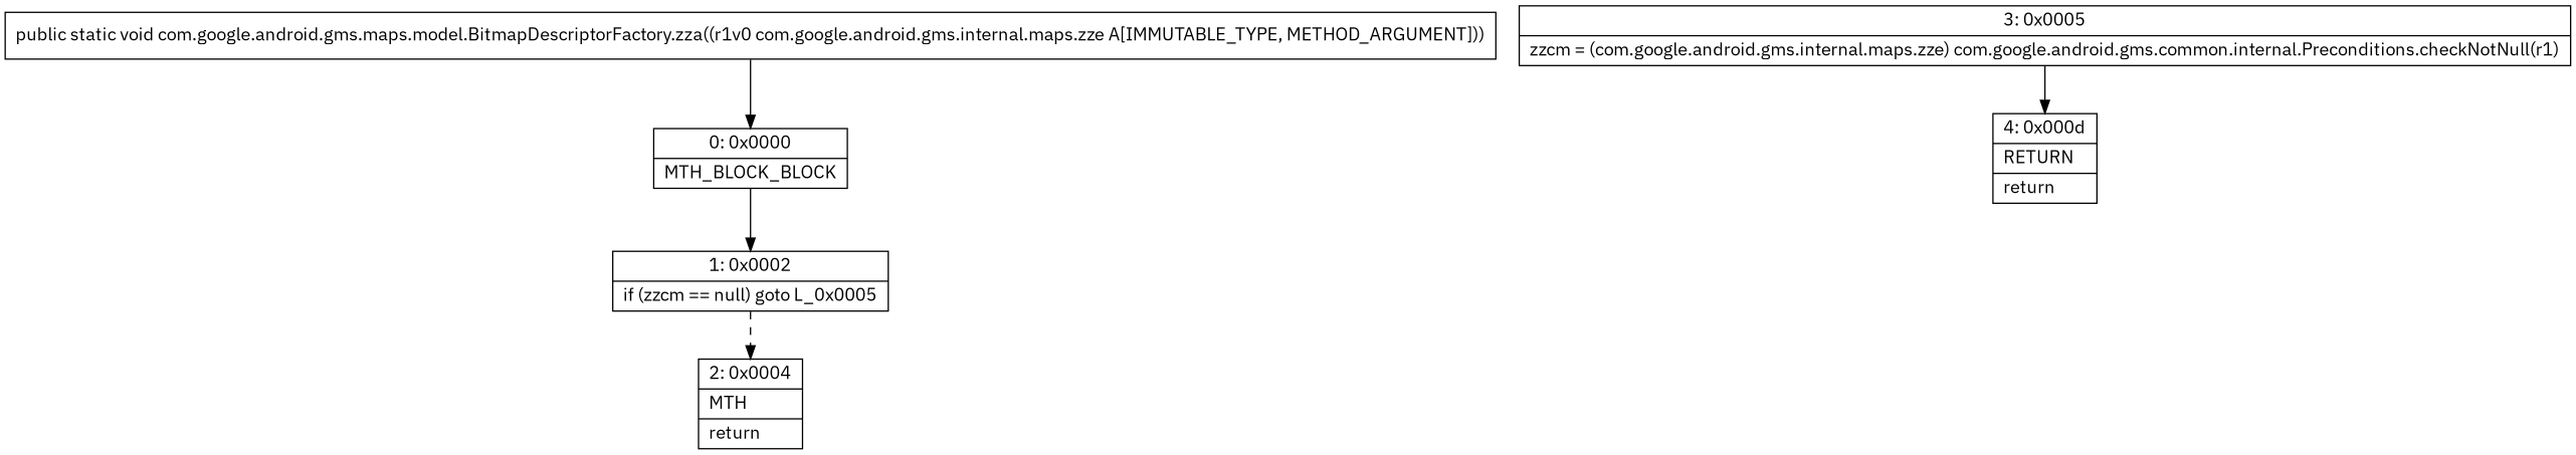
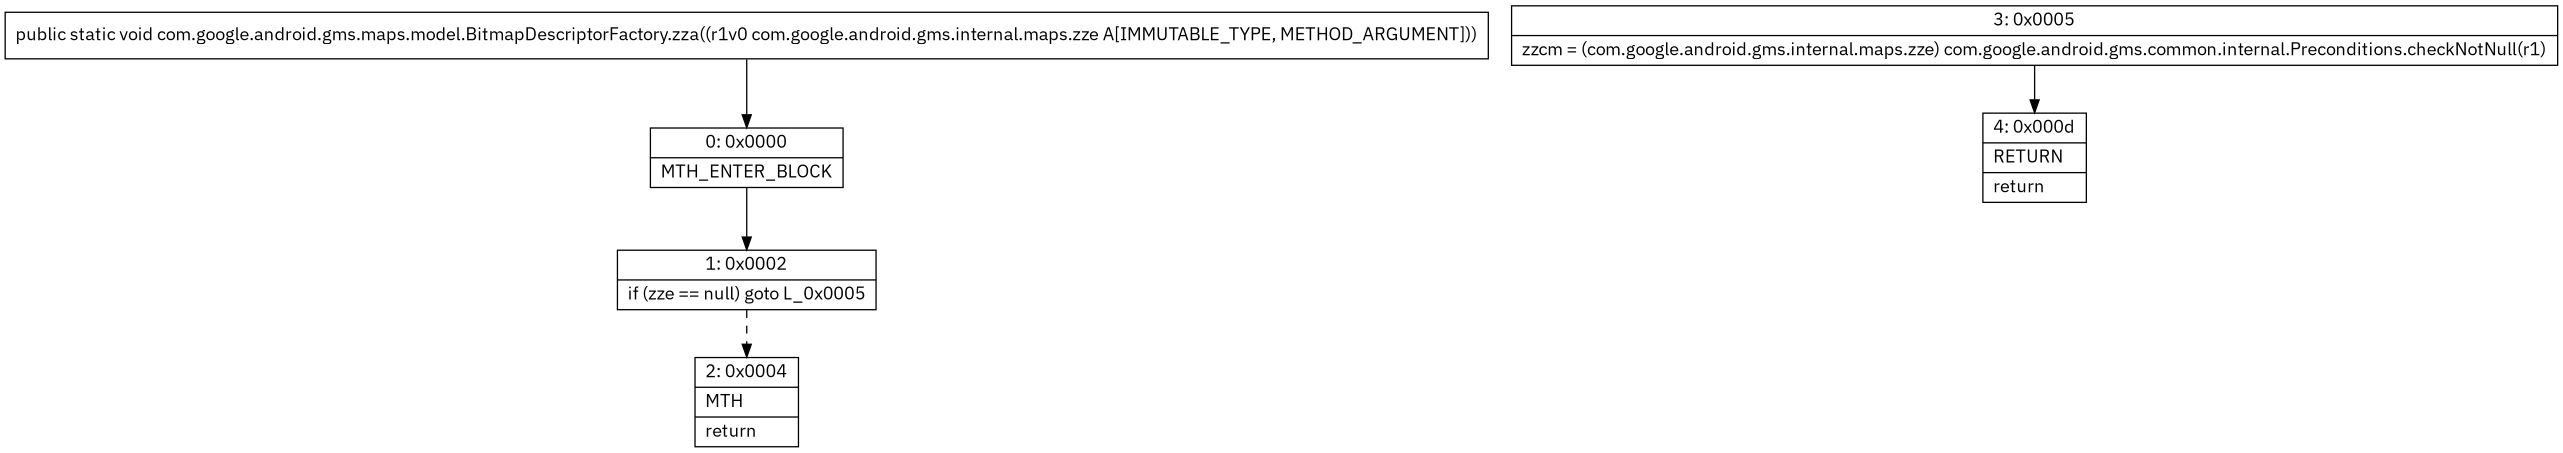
  digraph {
    fontname="IBM Plex Sans"
    node [fontname="IBM Plex Sans" shape=record]
    edge [fontname="IBM Plex Sans"]
-   n1 [label="{0\:\ 0x0000|MTH_BLOCK_BLOCK\l}"]
-   n2 [label="{1\:\ 0x0002|if (zzcm == null) goto L_0x0005\l}"]
+   n1 [label="{0\:\ 0x0000|MTH_ENTER_BLOCK\l}"]
+   n2 [label="{1\:\ 0x0002|if (zze == null) goto L_0x0005\l}"]
    n3 [label="{2\:\ 0x0004|MTH\l|return\l}"]
    n4 [label="{3\:\ 0x0005|zzcm = (com.google.android.gms.internal.maps.zze) com.google.android.gms.common.internal.Preconditions.checkNotNull(r1)\l}"]
    n5 [label="{4\:\ 0x000d|RETURN\l|return\l}"]
    n6 [label="{public static void com.google.android.gms.maps.model.BitmapDescriptorFactory.zza((r1v0 com.google.android.gms.internal.maps.zze A[IMMUTABLE_TYPE, METHOD_ARGUMENT])) }"]
    n1 -> n2
    n2 -> n3 [style=dashed]
    n4 -> n5
    n6 -> n1
  }
